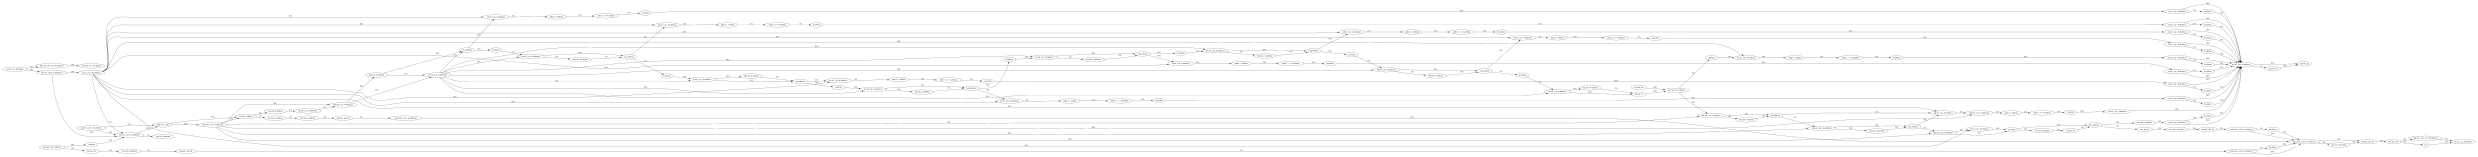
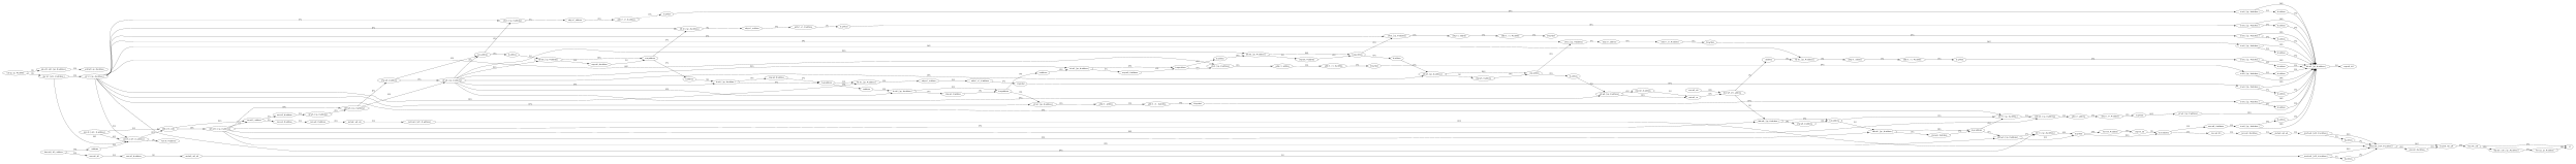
  digraph {
    fontname=Ubuntu
    rankdir=LR
    node [fontname=Ubuntu]
    edge [fontname=Ubuntu]
    n1 [label="sub sp , sp , # address"]
    n2 [label="stp x29 , x30 , [ sp , # address ]"]
    n3 [label="stur x0 , [ x29 , #- address ]"]
    n4 [label="add x29 , sp , # address"]
    n5 [label="str x1 , [ sp , # address ]"]
    n6 [label="ldur x8 , [ x29 , #- address ]"]
    n7 [label="ldr x0 , [ sp , # address ]"]
    n8 [label="ldr x0 , [ sp , # address ]"]
    n9 [label="ldr x0 , [ sp , # address ]"]
    n10 [label="ldr x0 , [ sp , # address ]"]
    n11 [label="ldr x0 , [ sp , # address ]"]
    n12 [label="ldr x0 , [ sp , # address ]"]
    n13 [label="ldr x0 , [ sp , # address ]"]
    n14 [label="ldr x0 , [ sp , # address ]"]
    n15 [label="ldr x0 , [ sp , # address ]"]
    n16 [label="ldr x1 , [ sp , # address ]"]
    n17 [label="mov x9 , # address"]
    n18 [label="ldrb w10 , [ x8 ]"]
    n19 [label="adrp x1 , address"]
    n20 [label="adrp x1 , address"]
    n21 [label="adrp x1 , address"]
    n22 [label="adrp x1 , address"]
    n23 [label="adrp x1 , address"]
    n24 [label="adrp x1 , address"]
    n25 [label="adrp x1 , address"]
    n26 [label="ldrb w2 , [ sp , # address ]"]
    n27 [label="adrp x1 , address"]
    n28 [label="bl symbol"]
    n29 [label="strb w10 , [ sp , # address ]"]
    n30 [label="cbz w10 , address"]
    n31 [label="mov w8 , # address"]
    n32 [label="mov w9 , # address"]
    n33 [label="and w8 , w8 , w9"]
    n34 [label="sturb w8 , [ x29 , #- address ]"]
    n35 [label="ldurb w8 , [ x29 , #- address ]"]
    n36 [label="mov w9 , # address"]
    n37 [label="and w8 , w8 , w9"]
    n38 [label="mov w0 , w8"]
    n39 [label="mov w8 , # address"]
    n40 [label="str w8 , [ sp , # address ]"]
    n41 [label="ldrb w8 , [ sp , # address ]"]
    n42 [label="cmp w8 , # address"]
    n43 [label="str w8 , [ sp , # address ]"]
    n44 [label="b.eq address"]
    n45 [label="ldr w8 , [ sp , # address ]"]
    n46 [label="ldr w8 , [ sp , # address ]"]
    n47 [label="ldr w8 , [ sp , # address ]"]
    n48 [label="ldr w8 , [ sp , # address ]"]
    n49 [label="ldr w8 , [ sp , # address ]"]
    n50 [label="ldr w8 , [ sp , # address ]"]
    n51 [label="ldr w8 , [ sp , # address ]"]
    n52 [label="b address"]
    n53 [label="cmp w8 , # address"]
    n54 [label="b.eq address"]
    n55 [label="cmp w8 , # address"]
    n56 [label="b.eq address"]
    n57 [label="cmp w8 , # address"]
    n58 [label="b.eq address"]
    n59 [label="cmp w8 , # address"]
    n60 [label="b.eq address"]
    n61 [label="cmp w8 , # address"]
    n62 [label="b.eq address"]
    n63 [label="cmp w8 , # address"]
    n64 [label="b.eq address"]
    n65 [label="cmp w8 , # address"]
    n66 [label="cset w9 , eq"]
    n67 [label="add x1 , x1 , # address"]
    n68 [label="bl symbol"]
    n69 [label="str w0 , [ sp , # address ]"]
    n70 [label="b address"]
    n71 [label="ldr w8 , [ sp , # address ]"]
    n72 [label="cmp w8 , # 0"]
-   n73 [label="cset w8 , ge"]
    n74 [label="b address"]
    n75 [label="tbnz w8 , # 0 , address"]
    n76 [label="b address"]
    n77 [label="mov w8 , # 0"]
    n78 [label="mov w9 , # address"]
    n79 [label="and w8 , w8 , w9"]
    n80 [label="add x1 , x1 , # address"]
    n81 [label="sturb w8 , [ x29 , #- address ]"]
    n82 [label="b address"]
    n83 [label="bl symbol"]
    n84 [label="str w0 , [ sp , # address ]"]
    n85 [label="b address"]
    n86 [label="b address"]
    n87 [label="stur x9 , [ x29 , #- address ]"]
    n88 [label="ldrb w8 , [ sp , # address ]"]
    n89 [label="ldrb w8 , [ sp , # address ]"]
    n90 [label="ldrb w0 , [ sp , # address ]"]
    n91 [label="cmp w8 , # address"]
    n92 [label="b.le address"]
    n93 [label="cmp w8 , # address"]
    n94 [label="b.ge address"]
    n95 [label="adrp x1 , address"]
    n96 [label="ldp x29 , x30 , [ sp , # address ]"]
    n97 [label=ret]
    n98 [label="mov sp , sp , # address"]
    n99 [label="add x1 , x1 , # address"]
    n100 [label="bl symbol"]
    n101 [label="str w0 , [ sp , # address ]"]
    n102 [label="b address"]
    n103 [label="b address"]
    n104 [label="add x1 , x1 , # address"]
    n105 [label="bl symbol"]
    n106 [label="str w0 , [ sp , # address ]"]
    n107 [label="b address"]
    n108 [label="b address"]
    n109 [label="add x1 , x1 , # address"]
    n110 [label="bl symbol"]
    n111 [label="str w0 , [ sp , # address ]"]
    n112 [label="b address"]
    n113 [label="b address"]
    n114 [label="add x1 , x1 , # address"]
    n115 [label="bl symbol"]
    n116 [label="str w0 , [ sp , # address ]"]
    n117 [label="b address"]
    n118 [label="b address"]
    n119 [label="add x1 , x1 , # address"]
    n120 [label="bl symbol"]
    n121 [label="str w0 , [ sp , # address ]"]
    n122 [label="b address"]
    n123 [label="tbnz w9 , # 0 , address"]
    n124 [label="mvn w9 , w9"]
    n125 [label="b address"]
    n126 [label="add x1 , x1 , # address"]
    n127 [label="add x1 , x1 , # address"]
    n128 [label="bl symbol"]
    n129 [label="str w0 , [ sp , # address ]"]
    n130 [label="mov w8 , # address"]
    n131 [label="b.ne address"]
    n132 [label="bl symbol"]
    n133 [label="str w0 , [ sp , # address ]"]
    n134 [label="b address"]
    n135 [label="cmp w8 , w0"]
    n136 [label="mov w8 , # address"]
    n137 [label="mov w8 , # 0"]
    n138 [label="str w8 , [ sp , # address ]"]
    n139 [label="mov w9 , # address"]
    n140 [label="b address"]
    n141 [label="and w8 , w8 , w9"]
    n142 [label="sturb w8 , [ x29 , #- address ]"]
    n143 [label="b address"]
    n1 -> n2 [label=CFG]
    n1 -> n3 [label=CFG]
    n2 -> n4 [label=CFG]
    n3 -> n5 [label=CFG]
    n3 -> n6 [label=DFG]
    n5 -> n6 [label=CFG]
    n5 -> n7 [label=DFG]
    n5 -> n8 [label=DFG]
    n5 -> n9 [label=DFG]
    n5 -> n10 [label=DFG]
    n5 -> n11 [label=DFG]
    n5 -> n12 [label=DFG]
    n5 -> n13 [label=DFG]
    n5 -> n14 [label=DFG]
    n5 -> n15 [label=DFG]
    n5 -> n16 [label=DFG]
    n6 -> n17 [label=CFG]
    n6 -> n18 [label=DFG]
    n7 -> n19 [label=CFG]
    n8 -> n20 [label=CFG]
    n9 -> n21 [label=CFG]
    n10 -> n22 [label=CFG]
    n11 -> n23 [label=CFG]
    n12 -> n24 [label=CFG]
    n13 -> n25 [label=CFG]
    n14 -> n26 [label=CFG]
    n15 -> n27 [label=CFG]
    n16 -> n28 [label=DFG]
    n18 -> n29 [label=DFG]
    n18 -> n30 [label=DFG]
    n19 -> n67 [label=CFG]
    n20 -> n80 [label=CFG]
    n21 -> n99 [label=CFG]
    n22 -> n104 [label=CFG]
    n23 -> n109 [label=CFG]
    n24 -> n114 [label=CFG]
    n25 -> n119 [label=CFG]
    n26 -> n95 [label=CFG]
    n27 -> n126 [label=CFG]
    n28 -> n130 [label=CFG]
    n28 -> n131 [label=DFG]
    n29 -> n26 [label=DFG]
    n29 -> n30 [label=CFG]
    n29 -> n41 [label=DFG]
    n29 -> n88 [label=DFG]
    n29 -> n89 [label=DFG]
    n29 -> n90 [label=DFG]
    n30 -> n31 [label=CFG]
    n30 -> n39 [label=CFG]
    n31 -> n32 [label=CFG]
    n32 -> n33 [label=CFG]
    n33 -> n34 [label=CFG]
    n34 -> n35 [label=DFG]
    n35 -> n36 [label=CFG]
    n35 -> n37 [label=DFG]
    n36 -> n37 [label=CFG]
    n37 -> n38 [label=DFG]
    n38 -> n96 [label=CFG]
    n38 -> n97 [label=CFG]
    n39 -> n40 [label=CFG]
    n40 -> n41 [label=CFG]
    n41 -> n42 [label=DFG]
    n41 -> n43 [label=DFG]
    n42 -> n43 [label=CFG]
    n42 -> n44 [label=DFG]
    n43 -> n44 [label=CFG]
    n43 -> n45 [label=DFG]
    n43 -> n46 [label=DFG]
    n43 -> n47 [label=DFG]
    n43 -> n48 [label=DFG]
    n43 -> n49 [label=DFG]
    n43 -> n50 [label=DFG]
    n43 -> n51 [label=DFG]
    n44 -> n7 [label=CFG]
    n44 -> n52 [label=CFG]
    n45 -> n53 [label=CFG]
    n45 -> n54 [label=DFG]
    n46 -> n55 [label=CFG]
    n46 -> n56 [label=DFG]
    n47 -> n57 [label=CFG]
    n47 -> n58 [label=DFG]
    n48 -> n59 [label=CFG]
    n48 -> n60 [label=DFG]
    n49 -> n61 [label=CFG]
    n49 -> n62 [label=DFG]
    n50 -> n63 [label=CFG]
    n50 -> n64 [label=DFG]
    n51 -> n65 [label=CFG]
    n51 -> n66 [label=DFG]
    n52 -> n45 [label=CFG]
    n53 -> n54 [label=CFG]
    n54 -> n8 [label=CFG]
    n54 -> n74 [label=CFG]
    n55 -> n56 [label=CFG]
    n56 -> n9 [label=CFG]
    n56 -> n86 [label=CFG]
    n57 -> n58 [label=CFG]
    n58 -> n10 [label=CFG]
    n58 -> n103 [label=CFG]
    n59 -> n60 [label=CFG]
    n60 -> n11 [label=CFG]
    n60 -> n108 [label=CFG]
    n61 -> n62 [label=CFG]
    n62 -> n12 [label=CFG]
    n62 -> n113 [label=CFG]
    n63 -> n64 [label=CFG]
    n64 -> n13 [label=CFG]
    n64 -> n118 [label=CFG]
    n65 -> n66 [label=CFG]
    n66 -> n123 [label=DFG]
    n67 -> n68 [label=CFG]
    n68 -> n69 [label=DFG]
    n69 -> n70 [label=CFG]
    n69 -> n71 [label=DFG]
    n70 -> n71 [label=CFG]
    n71 -> n72 [label=CFG]
-   n71 -> n73 [label=DFG]
-   n72 -> n73 [label=CFG]
    n74 -> n46 [label=CFG]
    n75 -> n76 [label=CFG]
    n75 -> n77 [label=CFG]
    n76 -> n6 [label=CFG]
    n77 -> n78 [label=CFG]
    n78 -> n79 [label=CFG]
    n79 -> n81 [label=CFG]
    n80 -> n83 [label=CFG]
    n81 -> n35 [label=DFG]
    n81 -> n82 [label=CFG]
    n82 -> n35 [label=CFG]
    n83 -> n84 [label=DFG]
    n84 -> n71 [label=DFG]
    n84 -> n85 [label=CFG]
    n85 -> n71 [label=CFG]
    n86 -> n47 [label=CFG]
    n87 -> n6 [label=DFG]
    n87 -> n18 [label=CFG]
    n88 -> n91 [label=CFG]
    n88 -> n92 [label=DFG]
    n89 -> n93 [label=CFG]
    n89 -> n94 [label=DFG]
    n90 -> n16 [label=CFG]
    n90 -> n28 [label=DFG]
    n91 -> n92 [label=CFG]
    n92 -> n14 [label=CFG]
    n92 -> n89 [label=CFG]
    n93 -> n94 [label=CFG]
    n94 -> n14 [label=CFG]
    n94 -> n90 [label=CFG]
    n95 -> n127 [label=CFG]
    n96 -> n98 [label=CFG]
-   n97 -> n98 [label=CFG]
+   n98 -> n97 [label=CFG]
    n99 -> n100 [label=CFG]
    n100 -> n101 [label=DFG]
    n101 -> n71 [label=DFG]
    n101 -> n102 [label=CFG]
    n102 -> n71 [label=CFG]
    n103 -> n48 [label=CFG]
    n104 -> n105 [label=CFG]
    n105 -> n106 [label=DFG]
    n106 -> n71 [label=DFG]
    n106 -> n107 [label=CFG]
    n107 -> n71 [label=CFG]
    n108 -> n49 [label=CFG]
    n109 -> n110 [label=CFG]
    n110 -> n111 [label=DFG]
    n111 -> n71 [label=DFG]
    n111 -> n112 [label=CFG]
    n112 -> n71 [label=CFG]
    n113 -> n50 [label=CFG]
    n114 -> n115 [label=CFG]
    n115 -> n116 [label=DFG]
    n116 -> n71 [label=DFG]
    n116 -> n117 [label=CFG]
    n117 -> n71 [label=CFG]
    n118 -> n51 [label=CFG]
    n119 -> n120 [label=CFG]
    n120 -> n121 [label=DFG]
    n121 -> n71 [label=DFG]
    n121 -> n122 [label=CFG]
    n122 -> n71 [label=CFG]
    n123 -> n88 [label=CFG]
    n123 -> n125 [label=CFG]
    n124 -> n123 [label=DFG]
    n125 -> n15 [label=CFG]
    n126 -> n132 [label=CFG]
    n127 -> n128 [label=CFG]
    n128 -> n129 [label=DFG]
    n129 -> n71 [label=DFG]
    n130 -> n135 [label=CFG]
    n131 -> n136 [label=CFG]
    n131 -> n137 [label=CFG]
    n132 -> n133 [label=DFG]
    n133 -> n71 [label=DFG]
    n133 -> n134 [label=CFG]
    n134 -> n71 [label=CFG]
    n135 -> n131 [label=CFG]
    n136 -> n138 [label=CFG]
    n137 -> n139 [label=CFG]
    n138 -> n71 [label=DFG]
    n138 -> n140 [label=CFG]
    n139 -> n141 [label=CFG]
    n140 -> n71 [label=CFG]
    n141 -> n142 [label=CFG]
    n142 -> n35 [label=DFG]
    n142 -> n143 [label=CFG]
    n143 -> n35 [label=CFG]
  }
